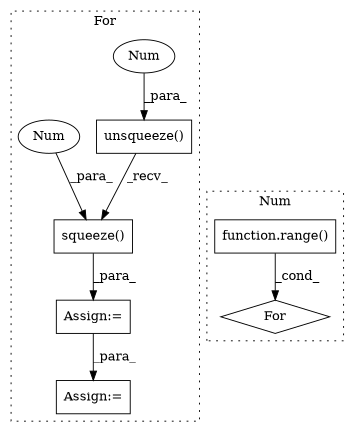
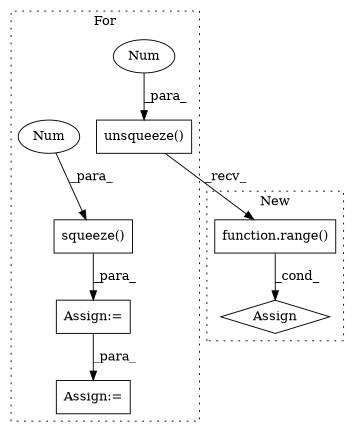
  digraph {
    node [a=75 l=3 shape=box]
    n1 [l="38,1" label="squeeze()" s="17459,17499"]
    n2 [a=68 label="Assign:=" s=17766]
    n3 [a=76 l=2 label=Num s=17497 shape=ellipse]
    n4 [a=68 label="Assign:=" s=17456]
    n5 [l="12,1" label="unsqueeze()" s="17472,17486"]
    n6 [a=76 l=2 label=Num s=17484 shape=ellipse]
    n7 [l="6,1" label="function.range()" s="18975,18993"]
-   n8 [a=107 l="4,14" label=For s="18966,18994" shape=diamond]
+   n8 [a=107 l="4,14" label=Assign s="18966,18994" shape=diamond]
    subgraph cluster_1 {
      label=For
      style=dotted
      n1
      n2
      n3
      n4
      n5
      n6
    }
    subgraph cluster_2 {
-     label=Num
+     label=New
      style=dotted
      n7
      n8
    }
    n1 -> n4 [label=_para_]
    n3 -> n1 [label=_para_]
    n4 -> n2 [label=_para_]
-   n5 -> n1 [label=_recv_]
+   n5 -> n7 [label=_recv_]
    n6 -> n5 [label=_para_]
    n7 -> n8 [label=_cond_]
  }
